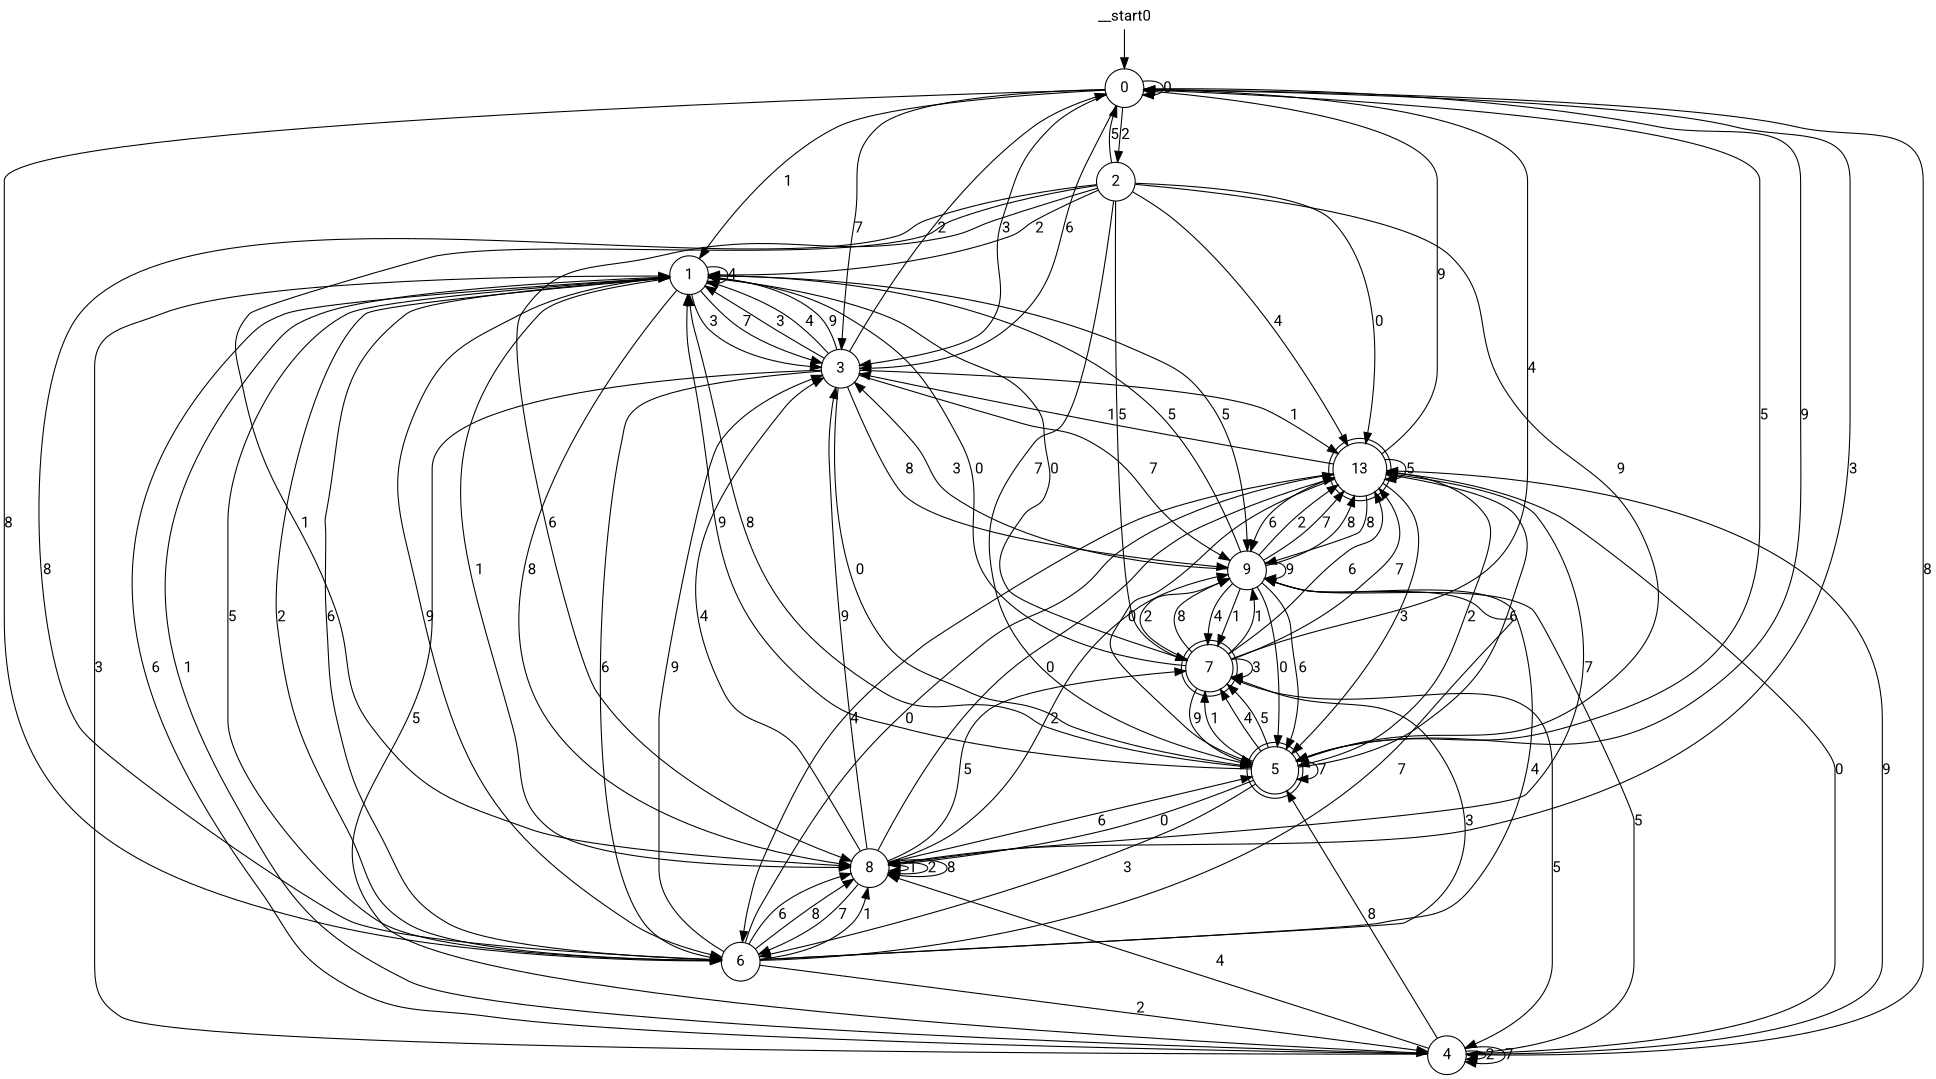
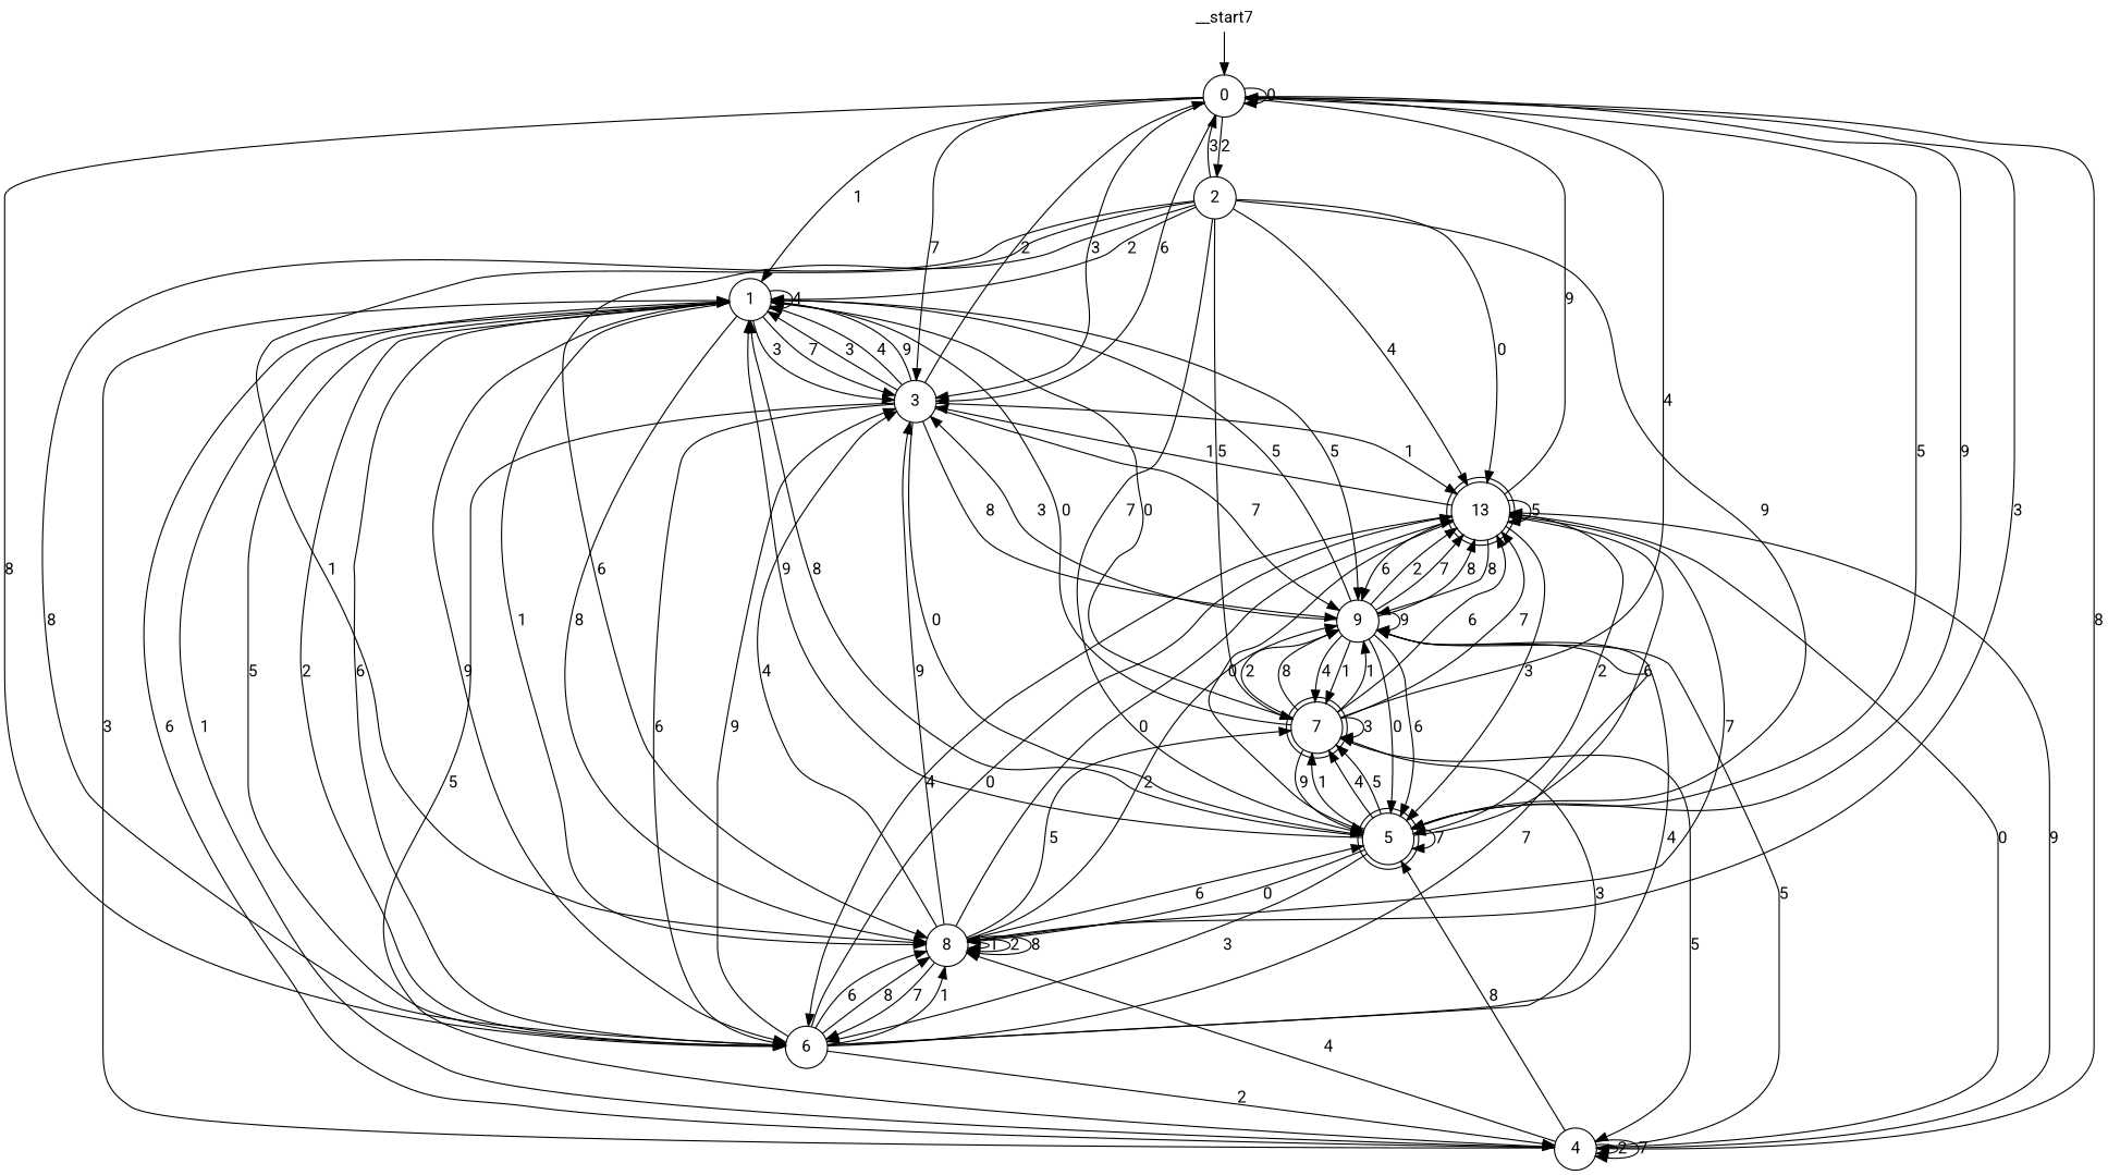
  digraph {
    fontname=Roboto
    node [fontname=Roboto shape=circle]
    edge [fontname=Roboto]
    n1 [label=0]
    n2 [label=1]
    n3 [label=2]
    n4 [label=3]
    n5 [label=4]
    n6 [label=5 shape=doublecircle]
    n7 [label=6]
    n8 [label=7 shape=doublecircle]
    n9 [label=8]
    n10 [label=9]
    n11 [label=13 shape=doublecircle]
-   __start0 [height=0 shape=none width=0]
+   __start0 [height=0 shape=none width=0 label=__start7]
    n1 -> n1 [label=0]
    n1 -> n2 [label=1]
    n1 -> n3 [label=2]
    n1 -> n4 [label=3]
    n1 -> n4 [label=6]
    n1 -> n4 [label=7]
    n1 -> n5 [label=8]
    n1 -> n6 [label=5]
    n1 -> n6 [label=9]
    n1 -> n7 [label=8]
    n2 -> n2 [label=4]
    n2 -> n4 [label=3]
    n2 -> n4 [label=7]
    n2 -> n7 [label=2]
    n2 -> n7 [label=6]
    n2 -> n7 [label=9]
    n2 -> n8 [label=0]
    n2 -> n9 [label=1]
    n2 -> n9 [label=8]
    n2 -> n10 [label=5]
-   n3 -> n1 [label=5]
+   n3 -> n1 [label=3]
    n3 -> n2 [label=2]
    n3 -> n6 [label=7]
    n3 -> n6 [label=9]
    n3 -> n7 [label=8]
    n3 -> n8 [label=5]
    n3 -> n9 [label=1]
    n3 -> n9 [label=6]
    n3 -> n11 [label=0]
    n3 -> n11 [label=4]
    n4 -> n1 [label=2]
    n4 -> n2 [label=3]
    n4 -> n2 [label=4]
    n4 -> n2 [label=9]
    n4 -> n5 [label=5]
    n4 -> n6 [label=0]
    n4 -> n7 [label=6]
    n4 -> n10 [label=7]
    n4 -> n10 [label=8]
    n4 -> n11 [label=1]
    n5 -> n2 [label=1]
    n5 -> n2 [label=3]
    n5 -> n2 [label=6]
    n5 -> n5 [label=2]
    n5 -> n5 [label=7]
    n5 -> n6 [label=8]
    n5 -> n9 [label=4]
    n5 -> n10 [label=5]
    n5 -> n11 [label=0]
    n5 -> n11 [label=9]
    n6 -> n2 [label=8]
    n6 -> n2 [label=9]
    n6 -> n6 [label=7]
    n6 -> n7 [label=3]
    n6 -> n8 [label=1]
    n6 -> n8 [label=4]
    n6 -> n8 [label=5]
    n6 -> n9 [label=0]
    n6 -> n11 [label=6]
    n7 -> n2 [label=5]
    n7 -> n4 [label=9]
    n7 -> n5 [label=2]
    n7 -> n8 [label=3]
    n7 -> n9 [label=1]
    n7 -> n9 [label=6]
    n7 -> n9 [label=8]
    n7 -> n10 [label=4]
    n7 -> n10 [label=7]
    n7 -> n11 [label=0]
    n8 -> n1 [label=4]
    n8 -> n2 [label=0]
    n8 -> n5 [label=5]
    n8 -> n6 [label=9]
    n8 -> n8 [label=3]
    n8 -> n10 [label=1]
    n8 -> n10 [label=2]
    n8 -> n10 [label=8]
    n8 -> n11 [label=6]
    n8 -> n11 [label=7]
    n9 -> n1 [label=3]
    n9 -> n4 [label=4]
    n9 -> n4 [label=9]
    n9 -> n6 [label=6]
    n9 -> n7 [label=7]
    n9 -> n8 [label=5]
    n9 -> n9 [label=1]
    n9 -> n9 [label=2]
    n9 -> n9 [label=8]
    n9 -> n10 [label=2]
    n9 -> n11 [label=0]
    n10 -> n2 [label=5]
    n10 -> n4 [label=3]
    n10 -> n6 [label=0]
    n10 -> n6 [label=6]
    n10 -> n8 [label=1]
    n10 -> n8 [label=4]
    n10 -> n10 [label=9]
    n10 -> n11 [label=2]
    n10 -> n11 [label=7]
    n10 -> n11 [label=8]
    n11 -> n1 [label=9]
    n11 -> n4 [label=1]
    n11 -> n6 [label=0]
    n11 -> n6 [label=2]
    n11 -> n6 [label=3]
    n11 -> n7 [label=4]
    n11 -> n9 [label=7]
    n11 -> n10 [label=6]
    n11 -> n10 [label=8]
    n11 -> n11 [label=5]
    __start0 -> n1
  }
